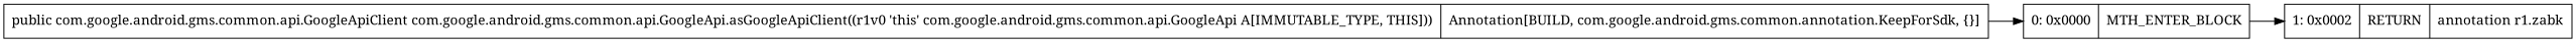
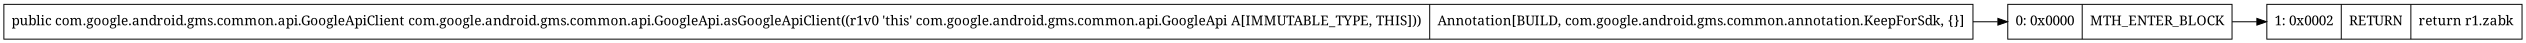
  digraph {
    rankdir=LR
    fontname="Noto Serif"
    node [shape=record fontname="Noto Serif"]
    edge [fontname="Noto Serif"]
    n1 [label="{0\:\ 0x0000|MTH_ENTER_BLOCK\l}"]
-   n2 [label="{1\:\ 0x0002|RETURN\l|annotation r1.zabk\l}"]
+   n2 [label="{1\:\ 0x0002|RETURN\l|return r1.zabk\l}"]
    n3 [label="{public com.google.android.gms.common.api.GoogleApiClient com.google.android.gms.common.api.GoogleApi.asGoogleApiClient((r1v0 'this' com.google.android.gms.common.api.GoogleApi A[IMMUTABLE_TYPE, THIS]))  | Annotation[BUILD, com.google.android.gms.common.annotation.KeepForSdk, \{\}]\l}"]
    n1 -> n2
    n3 -> n1
  }
